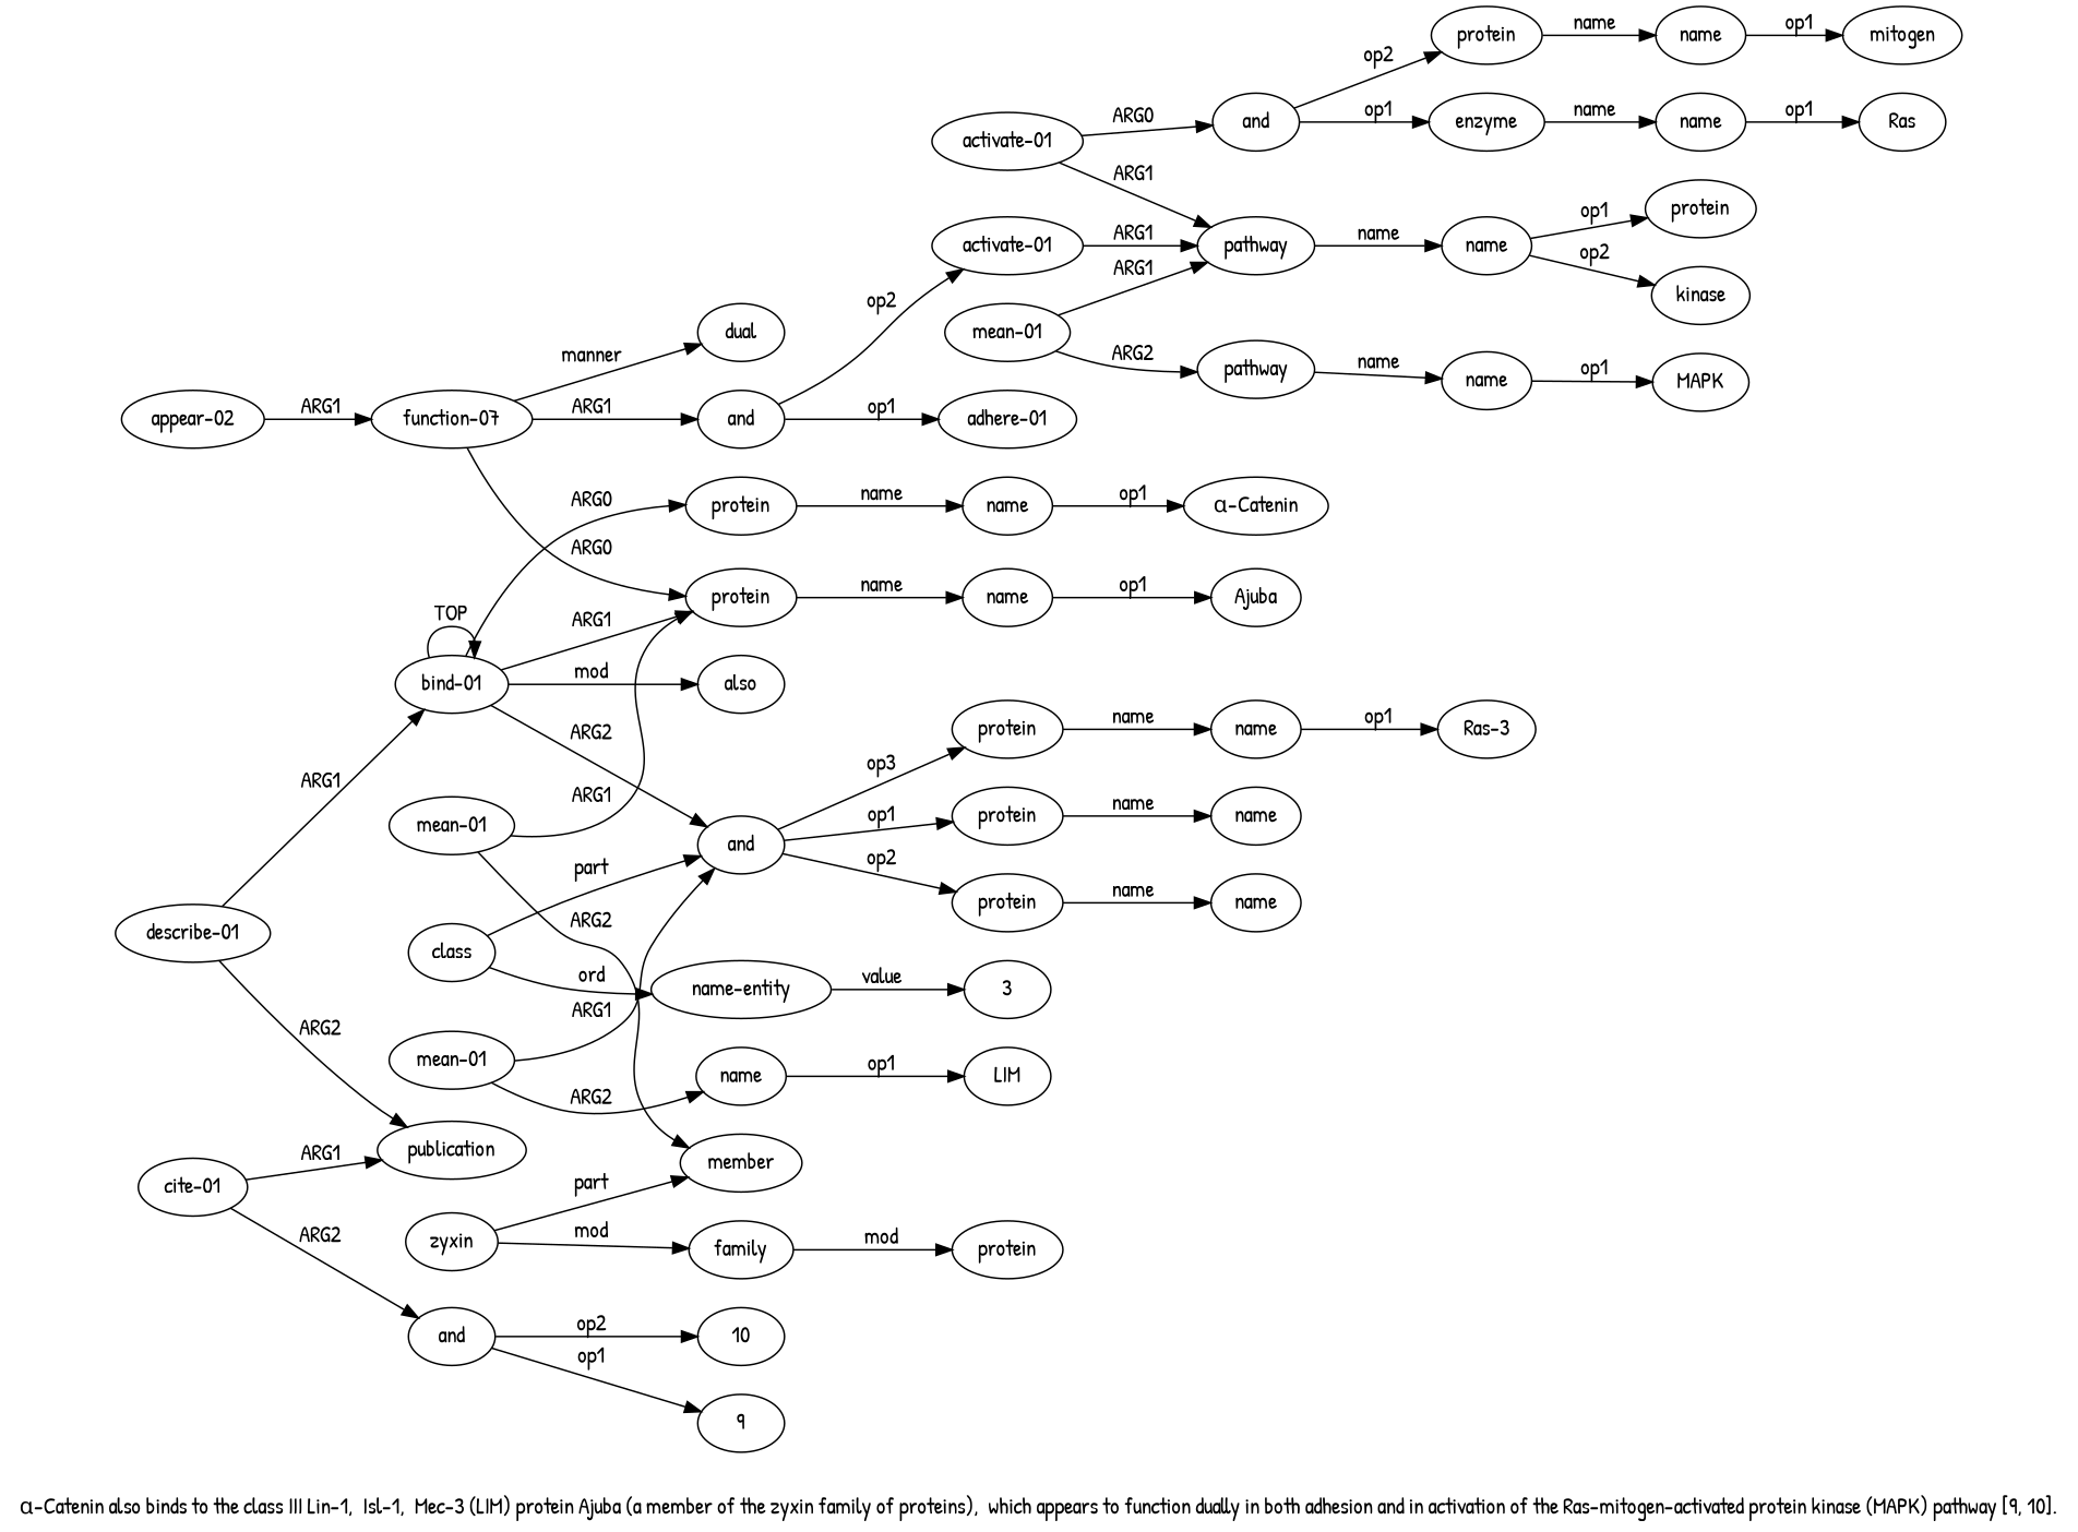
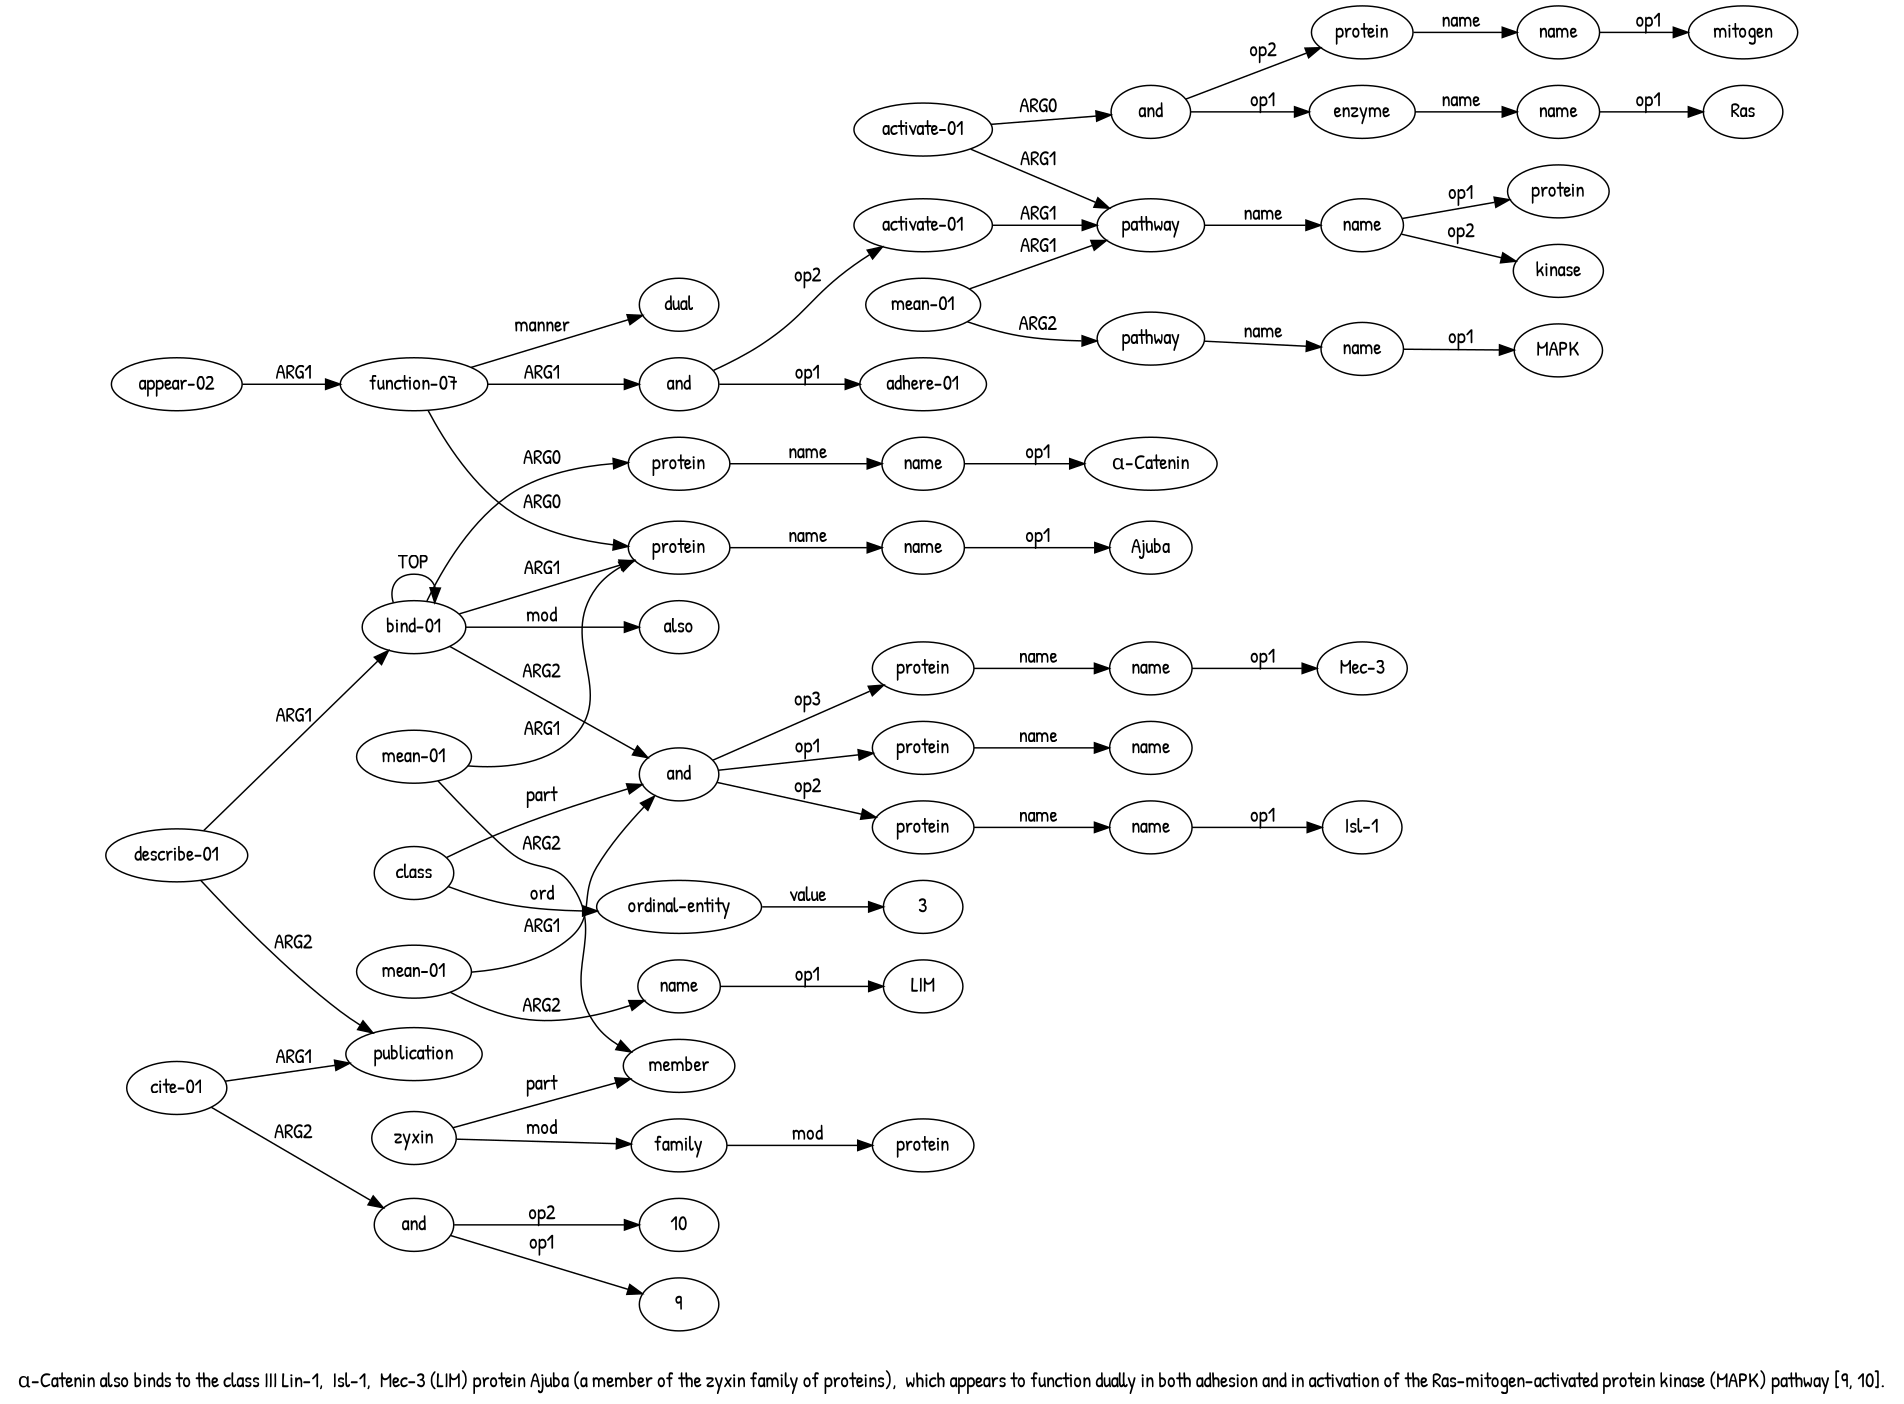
  digraph {
    fontname="Patrick Hand"
    label="α-Catenin also binds to the class III Lin-1,  Isl-1,  Mec-3 (LIM) protein Ajuba (a member of the zyxin family of proteins),  which appears to function dually in both adhesion and in activation of the Ras-mitogen-activated protein kinase (MAPK) pathway [9, 10]."
    rankdir=LR
    node [color=black fontname="Patrick Hand" gold_ind=-1 gold_label=name test_ind=-1 test_label=name]
    edge [color=black fontname="Patrick Hand" gold_label=op1 test_label=op1]
    n1 [gold_ind=20 gold_label=protein label=protein test_ind=20 test_label=protein]
    n2 [gold_ind=21 label=name test_ind=21]
    n3 [gold_label=mitogen label=mitogen test_label=mitogen]
    n4 [gold_ind=22 gold_label="mean-01" label="mean-01" test_ind=22 test_label="mean-01"]
    n5 [gold_ind=23 gold_label=pathway label=pathway test_ind=23 test_label=pathway]
    n6 [gold_ind=14 gold_label=pathway label=pathway test_ind=14 test_label=pathway]
    n7 [gold_ind=24 label=name test_ind=24]
    n8 [gold_ind=15 label=name test_ind=15]
    n9 [gold_label=MAPK label=MAPK test_label=MAPK]
    n10 [gold_label=kinase label=kinase test_label=kinase]
    n11 [gold_label=protein label=protein test_label=protein]
    n12 [gold_ind=25 gold_label="appear-02" label="appear-02" test_ind=25 test_label="appear-02"]
    n13 [gold_ind=10 gold_label="function-01" label="function-07" test_ind=10 test_label="function-01"]
    n14 [gold_ind=26 gold_label=dual label=dual test_ind=26 test_label=dual]
    n15 [gold_ind=11 gold_label=and label=and test_ind=11 test_label=and]
    n16 [gold_ind=3 gold_label=protein label=protein test_ind=3 test_label=protein]
    n17 [gold_ind=13 gold_label="activate-01" label="activate-01" test_ind=13 test_label="activate-01"]
    n18 [gold_ind=12 gold_label="adhere-01" label="adhere-01" test_ind=12 test_label="adhere-01"]
    n19 [gold_ind=4 label=name test_ind=4]
    n20 [gold_ind=27 gold_label=and label=and test_ind=27 test_label=and]
    n21 [gold_ind=28 gold_label=protein label=protein test_ind=28 test_label=protein]
    n22 [gold_ind=30 gold_label=protein label=protein test_ind=30 test_label=protein]
    n23 [gold_ind=32 gold_label=protein label=protein test_ind=32 test_label=protein]
    n24 [gold_ind=29 label=name test_ind=29]
    n25 [gold_ind=31 label=name test_ind=31]
    n26 [gold_ind=33 label=name test_ind=33]
-   n28 [gold_label="Mec-3" label="Ras-3" test_label="Mec-3"]
-   n29 [gold_ind=37 gold_label="ordinal-entity" label="name-entity" test_ind=37 test_label="ordinal-entity"]
+   n27 [gold_label="Isl-1" label="Isl-1" test_label="Isl-1"]
+   n28 [gold_label="Mec-3" label="Mec-3" test_label="Mec-3"]
+   n29 [gold_ind=37 gold_label="ordinal-entity" label="ordinal-entity" test_ind=37 test_label="ordinal-entity"]
    n30 [gold_label=3 label=3 test_label=3]
    n31 [gold_ind=36 gold_label=class label=class test_ind=36 test_label=class]
    n32 [gold_ind=35 label=name test_ind=35]
    n33 [gold_label=LIM label=LIM test_label=LIM]
    n34 [gold_ind=34 gold_label="mean-01" label="mean-01" test_ind=34 test_label="mean-01"]
    n35 [gold_label="α-Catenin" label="α-Catenin" test_label="α-Catenin"]
    n36 [gold_ind=17 gold_label=and label=and test_ind=17 test_label=and]
    n37 [gold_ind=18 gold_label=enzyme label=enzyme test_ind=18 test_label=enzyme]
    n38 [gold_ind=19 label=name test_ind=19]
    n39 [gold_label=Ras label=Ras test_label=Ras]
    n40 [gold_ind=16 gold_label="activate-01" label="activate-01" test_ind=16 test_label="activate-01"]
    n41 [gold_label=Ajuba label=Ajuba test_label=Ajuba]
    n42 [gold_label=10 label=10 test_label=10]
    n43 [gold_ind=39 gold_label="describe-01" label="describe-01" test_ind=39 test_label="describe-01"]
    n44 [gold_ind=0 gold_label="bind-01" label="bind-01" test_ind=0 test_label="bind-01"]
    n45 [gold_ind=40 gold_label=publication label=publication test_ind=40 test_label=publication]
    n46 [gold_ind=38 gold_label=also label=also test_ind=38 test_label=also]
    n47 [gold_ind=1 gold_label=protein label=protein test_ind=1 test_label=protein]
    n48 [gold_ind=2 label=name test_ind=2]
    n49 [gold_ind=5 gold_label="mean-01" label="mean-01" test_ind=5 test_label="mean-01"]
    n50 [gold_ind=6 gold_label=member label=member test_ind=6 test_label=member]
    n51 [gold_ind=7 gold_label=zyxin label=zyxin test_ind=7 test_label=zyxin]
    n52 [gold_ind=8 gold_label=family label=family test_ind=8 test_label=family]
    n53 [gold_ind=9 gold_label=protein label=protein test_ind=9 test_label=protein]
    n54 [gold_label=9 label=9 test_label=9]
    n55 [gold_ind=42 gold_label=and label=and test_ind=42 test_label=and]
    n56 [gold_ind=41 gold_label="cite-01" label="cite-01" test_ind=41 test_label="cite-01"]
    n1 -> n2 [gold_label=name label=name test_label=name]
    n2 -> n3 [label=op1]
    n4 -> n5 [gold_label=ARG2 label=ARG2 test_label=ARG2]
    n4 -> n6 [gold_label=ARG1 label=ARG1 test_label=ARG1]
    n5 -> n7 [gold_label=name label=name test_label=name]
    n6 -> n8 [gold_label=name label=name test_label=name]
    n7 -> n9 [label=op1]
    n8 -> n10 [gold_label=op2 label=op2 test_label=op2]
    n8 -> n11 [label=op1]
    n12 -> n13 [gold_label=ARG1 label=ARG1 test_label=ARG1]
    n13 -> n14 [gold_label=manner label=manner test_label=manner]
    n13 -> n15 [gold_label=ARG1 label=ARG1 test_label=ARG1]
    n13 -> n16 [gold_label=ARG0 label=ARG0 test_label=ARG0]
    n15 -> n17 [gold_label=op2 label=op2 test_label=op2]
    n15 -> n18 [label=op1]
    n16 -> n19 [gold_label=name label=name test_label=name]
    n17 -> n6 [gold_label=ARG1 label=ARG1 test_label=ARG1]
    n19 -> n41 [label=op1]
    n20 -> n21 [label=op1]
    n20 -> n22 [gold_label=op2 label=op2 test_label=op2]
    n20 -> n23 [gold_label=op3 label=op3 test_label=op3]
    n21 -> n24 [gold_label=name label=name test_label=name]
    n22 -> n25 [gold_label=name label=name test_label=name]
    n23 -> n26 [gold_label=name label=name test_label=name]
+   n25 -> n27 [label=op1]
    n26 -> n28 [label=op1]
    n29 -> n30 [gold_label=value label=value test_label=value]
    n31 -> n20 [gold_label=part label=part test_label=part]
    n31 -> n29 [gold_label=ord label=ord test_label=ord]
    n32 -> n33 [label=op1]
    n34 -> n20 [gold_label=ARG1 label=ARG1 test_label=ARG1]
    n34 -> n32 [gold_label=ARG2 label=ARG2 test_label=ARG2]
    n36 -> n1 [gold_label=op2 label=op2 test_label=op2]
    n36 -> n37 [label=op1]
    n37 -> n38 [gold_label=name label=name test_label=name]
    n38 -> n39 [label=op1]
    n40 -> n6 [gold_label=ARG1 label=ARG1 test_label=ARG1]
    n40 -> n36 [gold_label=ARG0 label=ARG0 test_label=ARG0]
    n43 -> n44 [gold_label=ARG1 label=ARG1 test_label=ARG1]
    n43 -> n45 [gold_label=ARG0 label=ARG2 test_label=ARG0]
    n44 -> n16 [gold_label=ARG1 label=ARG1 test_label=ARG1]
    n44 -> n20 [gold_label=ARG2 label=ARG2 test_label=ARG2]
    n44 -> n44 [gold_label=TOP label=TOP test_label=TOP]
    n44 -> n46 [gold_label=mod label=mod test_label=mod]
    n44 -> n47 [gold_label=ARG0 label=ARG0 test_label=ARG0]
    n47 -> n48 [gold_label=name label=name test_label=name]
    n48 -> n35 [label=op1]
    n49 -> n16 [gold_label=ARG1 label=ARG1 test_label=ARG1]
    n49 -> n50 [gold_label=ARG2 label=ARG2 test_label=ARG2]
    n51 -> n50 [gold_label=part label=part test_label=part]
    n51 -> n52 [gold_label=mod label=mod test_label=mod]
    n52 -> n53 [gold_label=mod label=mod test_label=mod]
    n55 -> n42 [gold_label=op2 label=op2 test_label=op2]
    n55 -> n54 [label=op1]
    n56 -> n45 [gold_label=ARG1 label=ARG1 test_label=ARG1]
    n56 -> n55 [gold_label=ARG2 label=ARG2 test_label=ARG2]
  }
